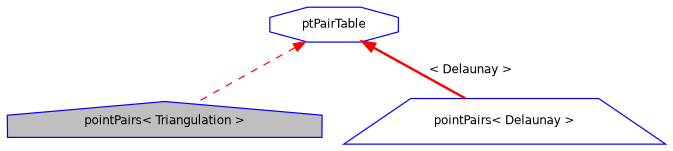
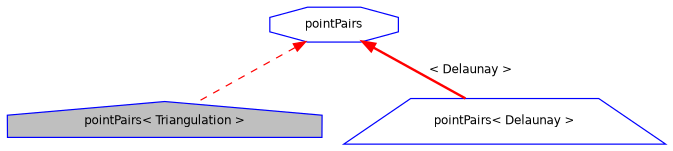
  digraph {
    node [color=blue fontname=Helvetica fontsize=10]
    edge [color=red dir=back fontname=Helvetica fontsize=10 labelfontname=Helvetica labelfontsize=10]
    n1 [fillcolor=grey75 fontcolor=black height=0.2 label="pointPairs\< Triangulation \>" shape=house style=filled width=0.4]
    n2 [height=0.2 label="pointPairs\< Delaunay \>" shape=trapezium width=0.4]
-   n3 [height=0.2 label=ptPairTable shape=octagon width=0.4]
+   n3 [height=0.2 label=pointPairs shape=octagon width=0.4]
    n3 -> n1 [style=dashed]
    n3 -> n2 [label=" \< Delaunay \>" style=bold]
  }
